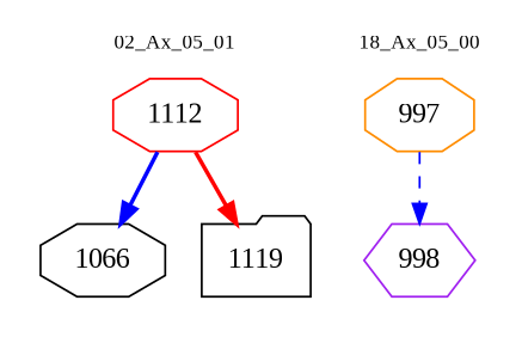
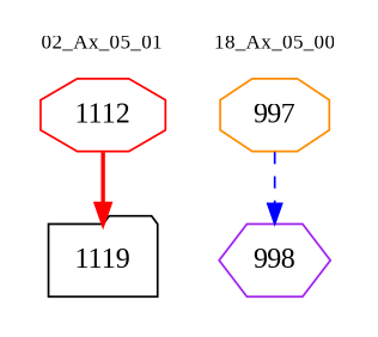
  digraph {
    fontname="Liberation Serif"
    node [color=black fontname="Liberation Serif" shape=octagon]
    edge [color=blue fontname="Liberation Serif" style=bold]
    n1 [color=red label=1112]
-   n2 [label=1066]
    n3 [label=1119 shape=folder]
    n4 [color=darkorange label=997]
    n5 [color=purple label=998 shape=hexagon]
    subgraph cluster_1 {
      color=white
      fontsize=10
      label="02_Ax_05_01"
      n1
-     n2
      n3
    }
    subgraph cluster_2 {
      color=white
      fontsize=10
      label="18_Ax_05_00"
      n4
      n5
    }
-   n1 -> n2
    n1 -> n3 [color=red]
    n4 -> n5 [style=dashed]
  }
